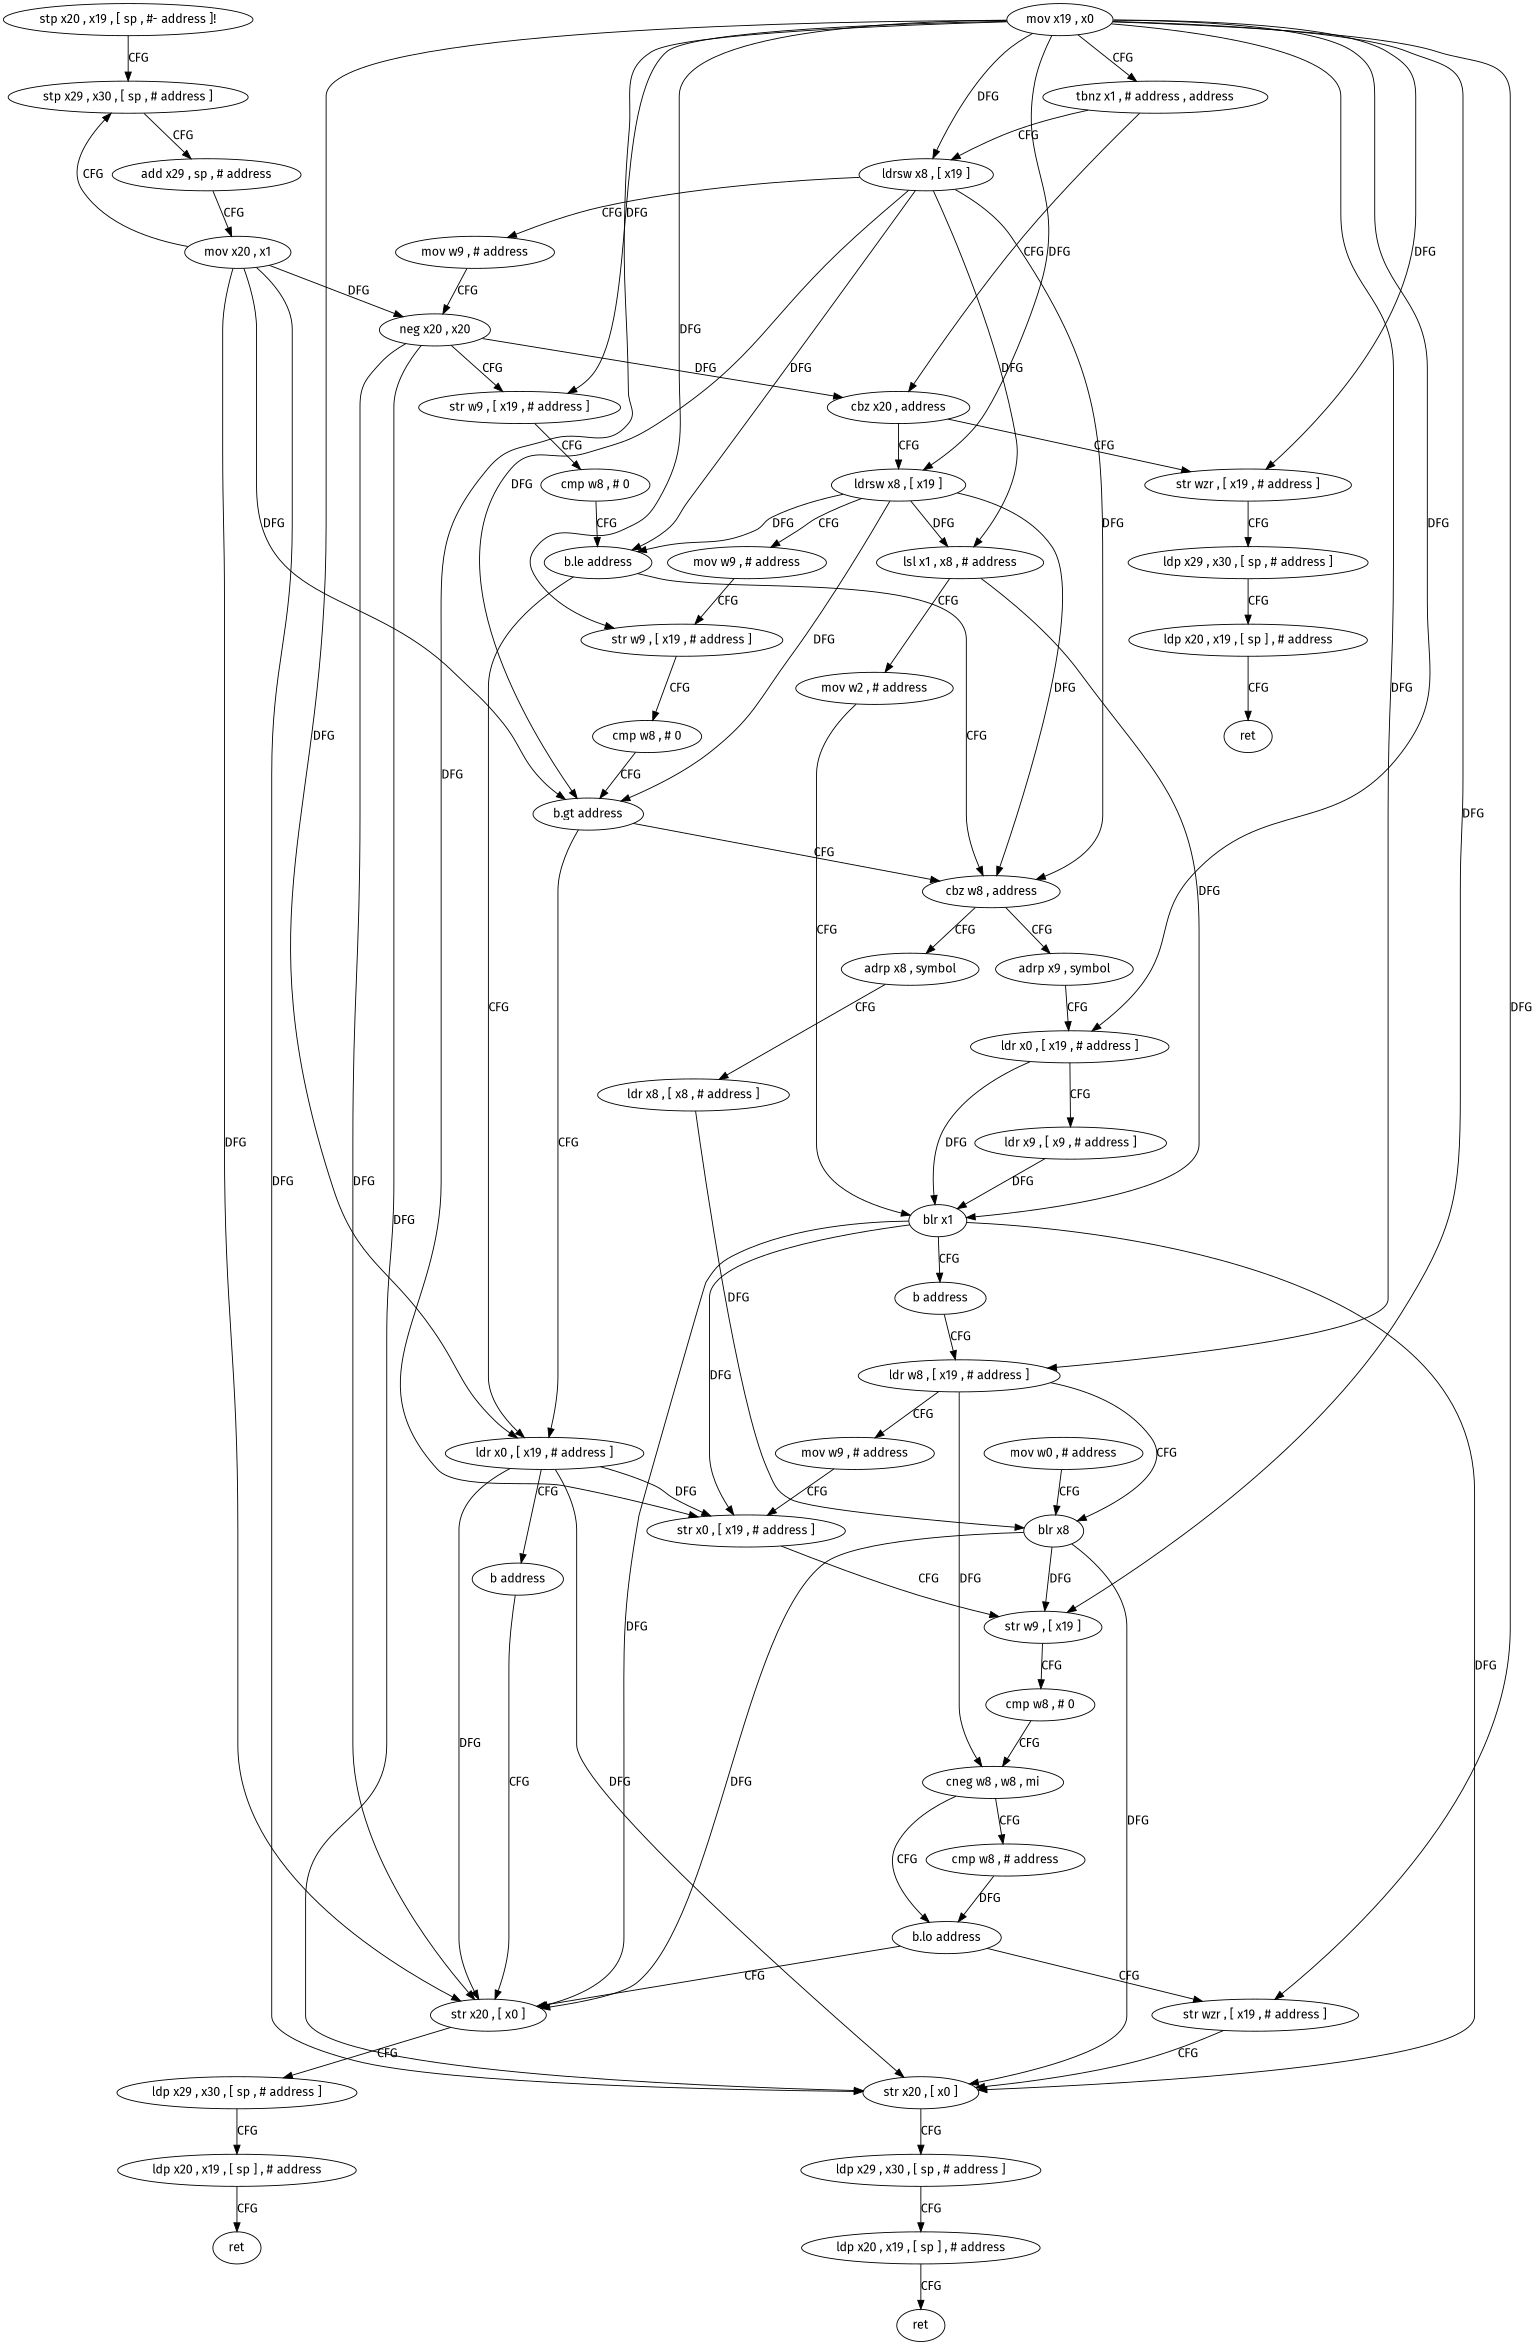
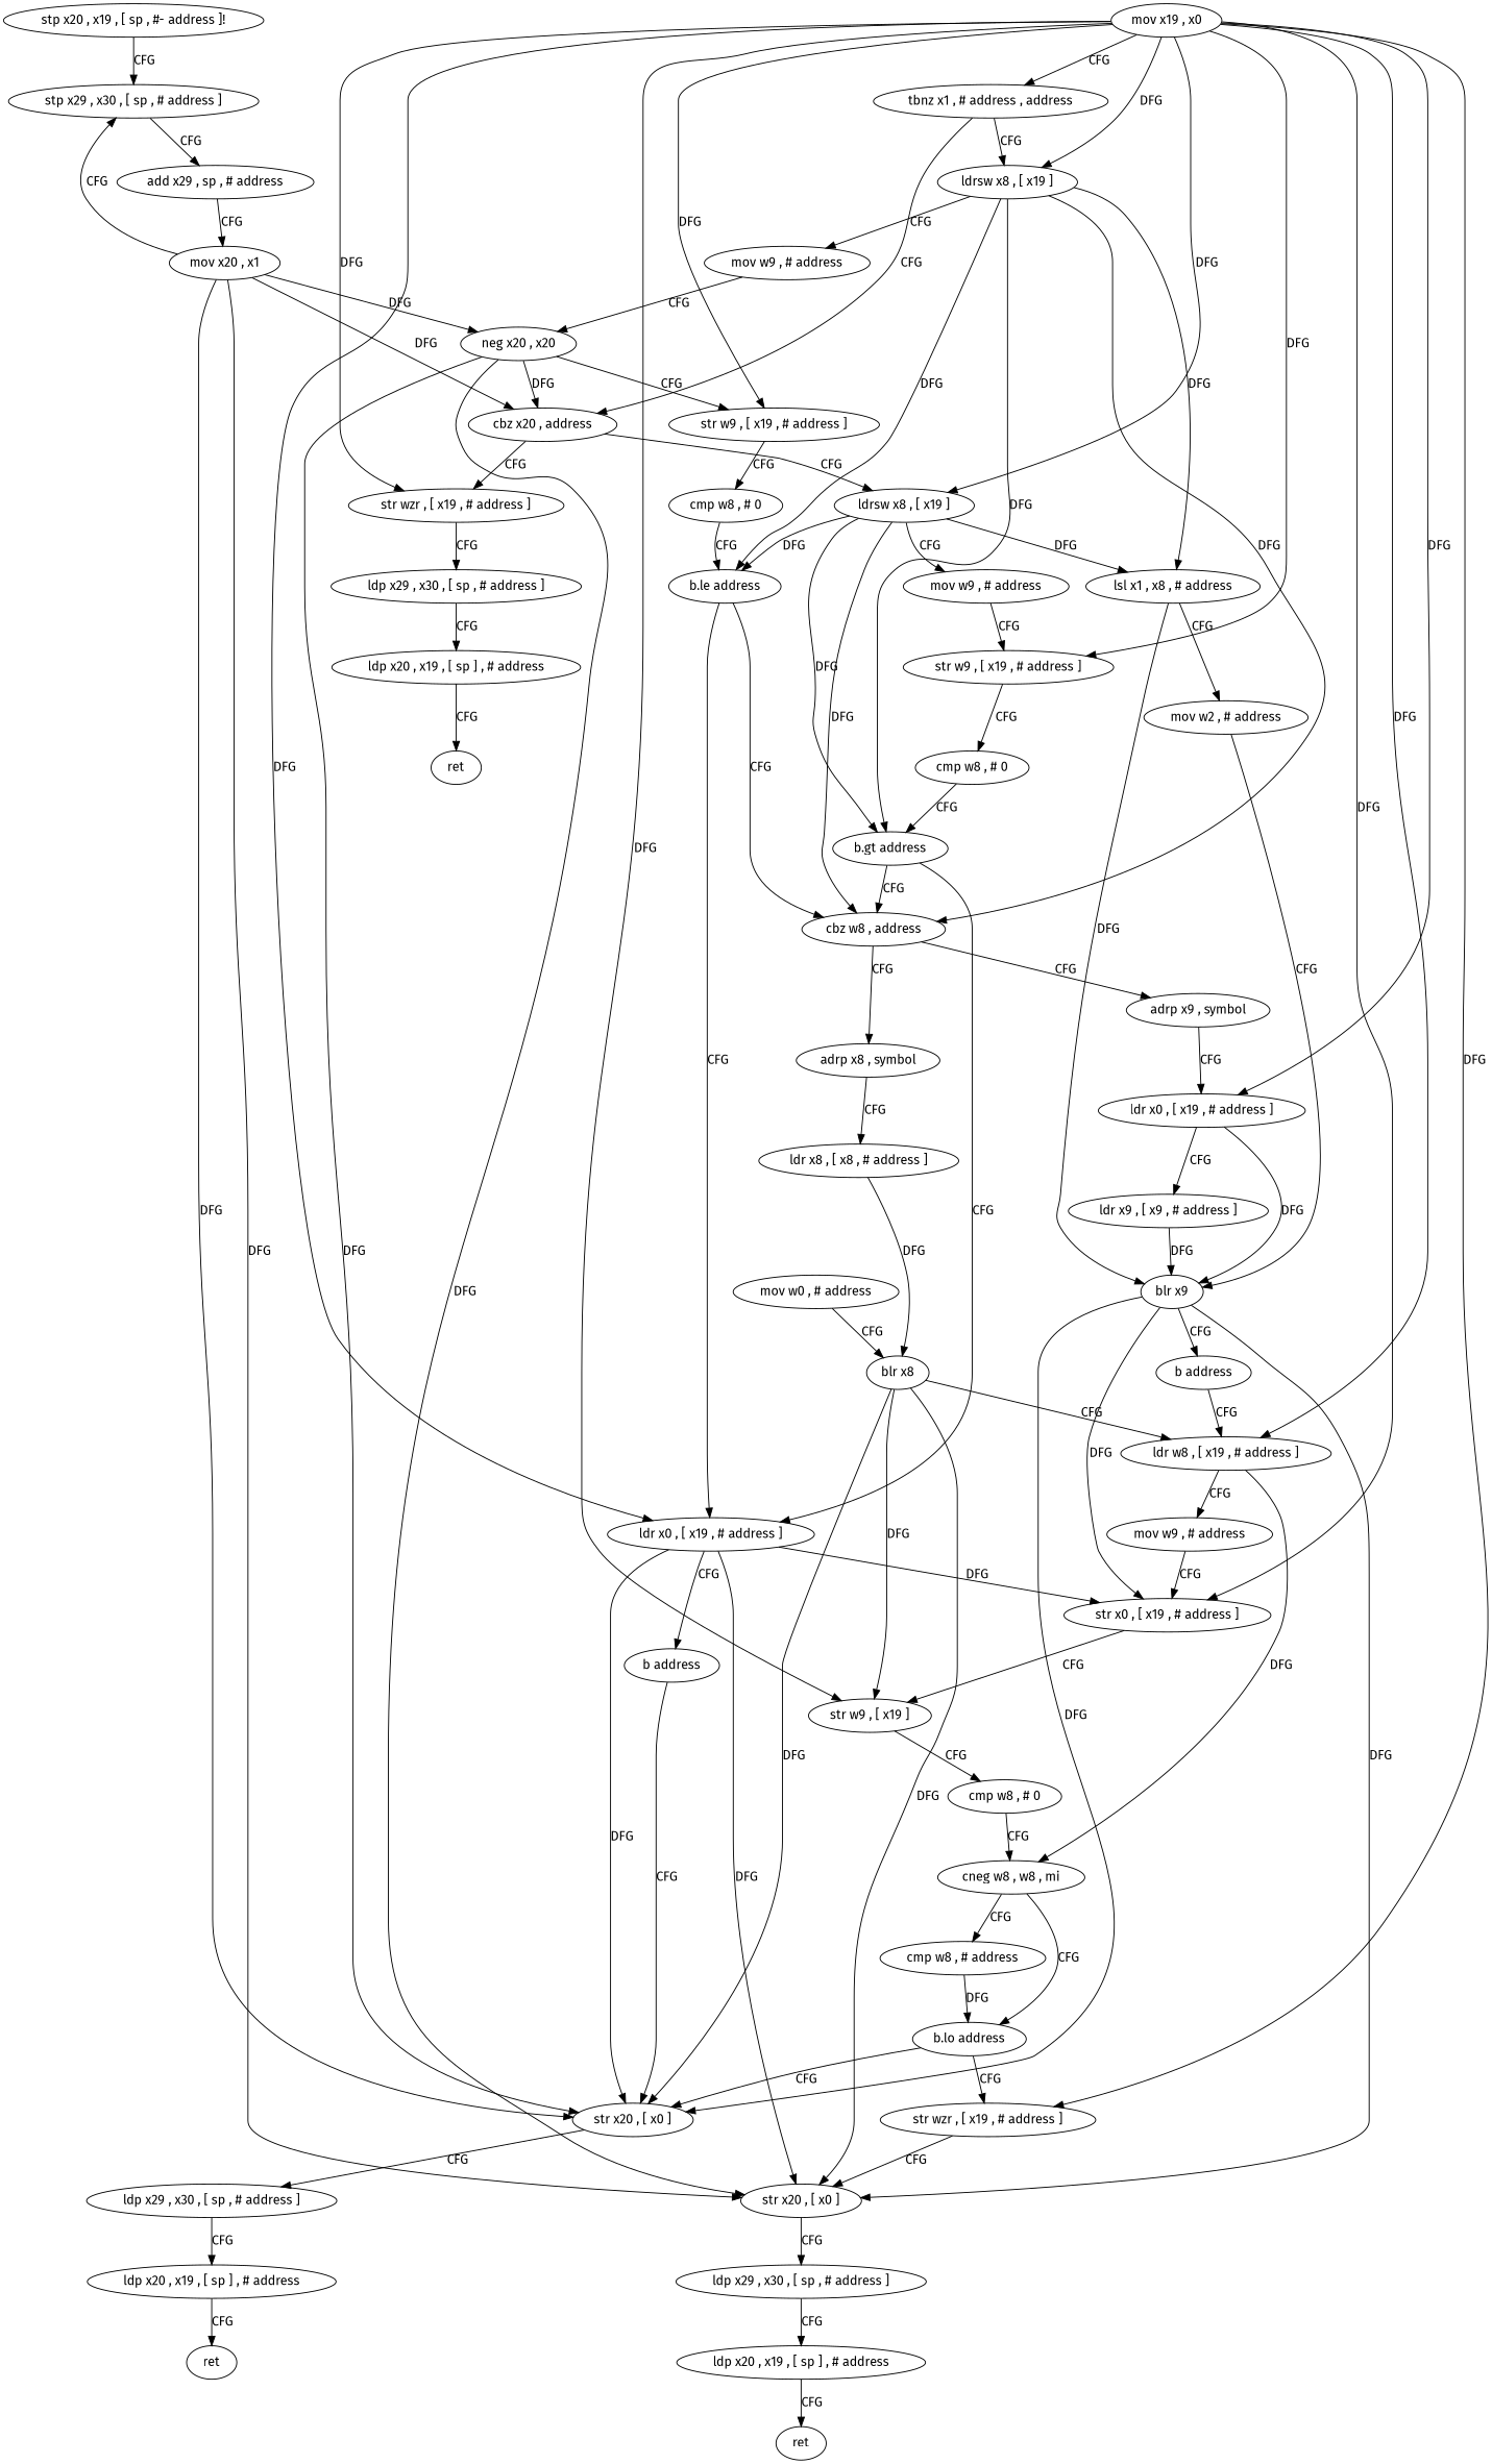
  digraph {
    fontname="Fira Sans"
    node [fontname="Fira Sans"]
    edge [fontname="Fira Sans"]
    n1 [label="stp x20 , x19 , [ sp , #- address ]!"]
    n2 [label="stp x29 , x30 , [ sp , # address ]"]
    n3 [label="add x29 , sp , # address"]
    n4 [label="mov x20 , x1"]
    n5 [label="cbz x20 , address"]
    n6 [label="neg x20 , x20"]
    n7 [label="str x20 , [ x0 ]"]
    n8 [label="str x20 , [ x0 ]"]
    n9 [label="mov x19 , x0"]
    n10 [label="tbnz x1 , # address , address"]
    n11 [label="ldrsw x8 , [ x19 ]"]
    n12 [label="str w9 , [ x19 , # address ]"]
    n13 [label="ldr x0 , [ x19 , # address ]"]
    n14 [label="str wzr , [ x19 , # address ]"]
    n15 [label="ldrsw x8 , [ x19 ]"]
    n16 [label="str w9 , [ x19 , # address ]"]
    n17 [label="ldr w8 , [ x19 , # address ]"]
    n18 [label="ldr x0 , [ x19 , # address ]"]
    n19 [label="str wzr , [ x19 , # address ]"]
    n20 [label="str x0 , [ x19 , # address ]"]
    n21 [label="str w9 , [ x19 ]"]
    n22 [label="ldp x29 , x30 , [ sp , # address ]"]
    n23 [label="ldp x29 , x30 , [ sp , # address ]"]
    n24 [label="mov w9 , # address"]
    n25 [label="b.le address"]
    n26 [label="cbz w8 , address"]
    n27 [label="b.gt address"]
    n28 [label="lsl x1 , x8 , # address"]
    n29 [label="cmp w8 , # 0"]
    n30 [label="b address"]
    n31 [label="ldp x29 , x30 , [ sp , # address ]"]
    n32 [label="mov w9 , # address"]
    n33 [label="cmp w8 , # 0"]
    n34 [label="mov w9 , # address"]
    n35 [label="cneg w8 , w8 , mi"]
    n36 [label="ldr x9 , [ x9 , # address ]"]
-   n37 [label="blr x1"]
+   n37 [label="blr x9"]
    n38 [label="cmp w8 , # 0"]
    n39 [label="adrp x8 , symbol"]
    n40 [label="adrp x9 , symbol"]
    n41 [label="mov w2 , # address"]
    n42 [label="ldr x8 , [ x8 , # address ]"]
    n43 [label="ldp x20 , x19 , [ sp ] , # address"]
    n44 [label="blr x8"]
    n45 [label="ldp x20 , x19 , [ sp ] , # address"]
    n46 [label=ret]
    n47 [label="mov w0 , # address"]
    n48 [label="cmp w8 , # address"]
    n49 [label="b.lo address"]
    n50 [label="b address"]
    n51 [label=ret]
    n52 [label="ldp x20 , x19 , [ sp ] , # address"]
    n53 [label=ret]
    n1 -> n2 [label=CFG]
    n2 -> n3 [label=CFG]
    n3 -> n4 [label=CFG]
    n4 -> n2 [label=CFG]
-   n4 -> n27 [label=DFG]
+   n4 -> n5 [label=DFG]
    n4 -> n6 [label=DFG]
    n4 -> n7 [label=DFG]
    n4 -> n8 [label=DFG]
    n5 -> n14 [label=CFG]
    n5 -> n15 [label=CFG]
    n6 -> n5 [label=DFG]
    n6 -> n7 [label=DFG]
    n6 -> n8 [label=DFG]
    n6 -> n12 [label=CFG]
    n7 -> n22 [label=CFG]
    n8 -> n23 [label=CFG]
    n9 -> n10 [label=CFG]
    n9 -> n11 [label=DFG]
    n9 -> n12 [label=DFG]
    n9 -> n13 [label=DFG]
    n9 -> n14 [label=DFG]
    n9 -> n15 [label=DFG]
    n9 -> n16 [label=DFG]
    n9 -> n17 [label=DFG]
    n9 -> n18 [label=DFG]
    n9 -> n19 [label=DFG]
    n9 -> n20 [label=DFG]
    n9 -> n21 [label=DFG]
    n10 -> n5 [label=CFG]
    n10 -> n11 [label=CFG]
    n11 -> n24 [label=CFG]
    n11 -> n25 [label=DFG]
    n11 -> n26 [label=DFG]
    n11 -> n27 [label=DFG]
    n11 -> n28 [label=DFG]
    n12 -> n29 [label=CFG]
    n13 -> n7 [label=DFG]
    n13 -> n8 [label=DFG]
    n13 -> n20 [label=DFG]
    n13 -> n30 [label=CFG]
    n14 -> n31 [label=CFG]
    n15 -> n25 [label=DFG]
    n15 -> n26 [label=DFG]
    n15 -> n27 [label=DFG]
    n15 -> n28 [label=DFG]
    n15 -> n32 [label=CFG]
    n16 -> n33 [label=CFG]
    n17 -> n34 [label=CFG]
    n17 -> n35 [label=DFG]
    n18 -> n36 [label=CFG]
    n18 -> n37 [label=DFG]
    n19 -> n8 [label=CFG]
    n20 -> n21 [label=CFG]
    n21 -> n38 [label=CFG]
    n22 -> n45 [label=CFG]
    n23 -> n52 [label=CFG]
    n24 -> n6 [label=CFG]
    n25 -> n13 [label=CFG]
    n25 -> n26 [label=CFG]
    n26 -> n39 [label=CFG]
    n26 -> n40 [label=CFG]
    n27 -> n13 [label=CFG]
    n27 -> n26 [label=CFG]
    n28 -> n37 [label=DFG]
    n28 -> n41 [label=CFG]
    n29 -> n25 [label=CFG]
    n30 -> n7 [label=CFG]
    n31 -> n43 [label=CFG]
    n32 -> n16 [label=CFG]
    n33 -> n27 [label=CFG]
    n34 -> n20 [label=CFG]
    n35 -> n48 [label=CFG]
    n35 -> n49 [label=CFG]
    n36 -> n37 [label=DFG]
    n37 -> n7 [label=DFG]
    n37 -> n8 [label=DFG]
    n37 -> n20 [label=DFG]
    n37 -> n50 [label=CFG]
    n38 -> n35 [label=CFG]
    n39 -> n42 [label=CFG]
    n40 -> n18 [label=CFG]
    n41 -> n37 [label=CFG]
    n42 -> n44 [label=DFG]
    n43 -> n46 [label=CFG]
    n44 -> n7 [label=DFG]
    n44 -> n8 [label=DFG]
-   n17 -> n44 [label=CFG]
+   n44 -> n17 [label=CFG]
    n44 -> n21 [label=DFG]
    n45 -> n51 [label=CFG]
    n47 -> n44 [label=CFG]
    n48 -> n49 [label=DFG]
    n49 -> n7 [label=CFG]
    n49 -> n19 [label=CFG]
    n50 -> n17 [label=CFG]
    n52 -> n53 [label=CFG]
  }
